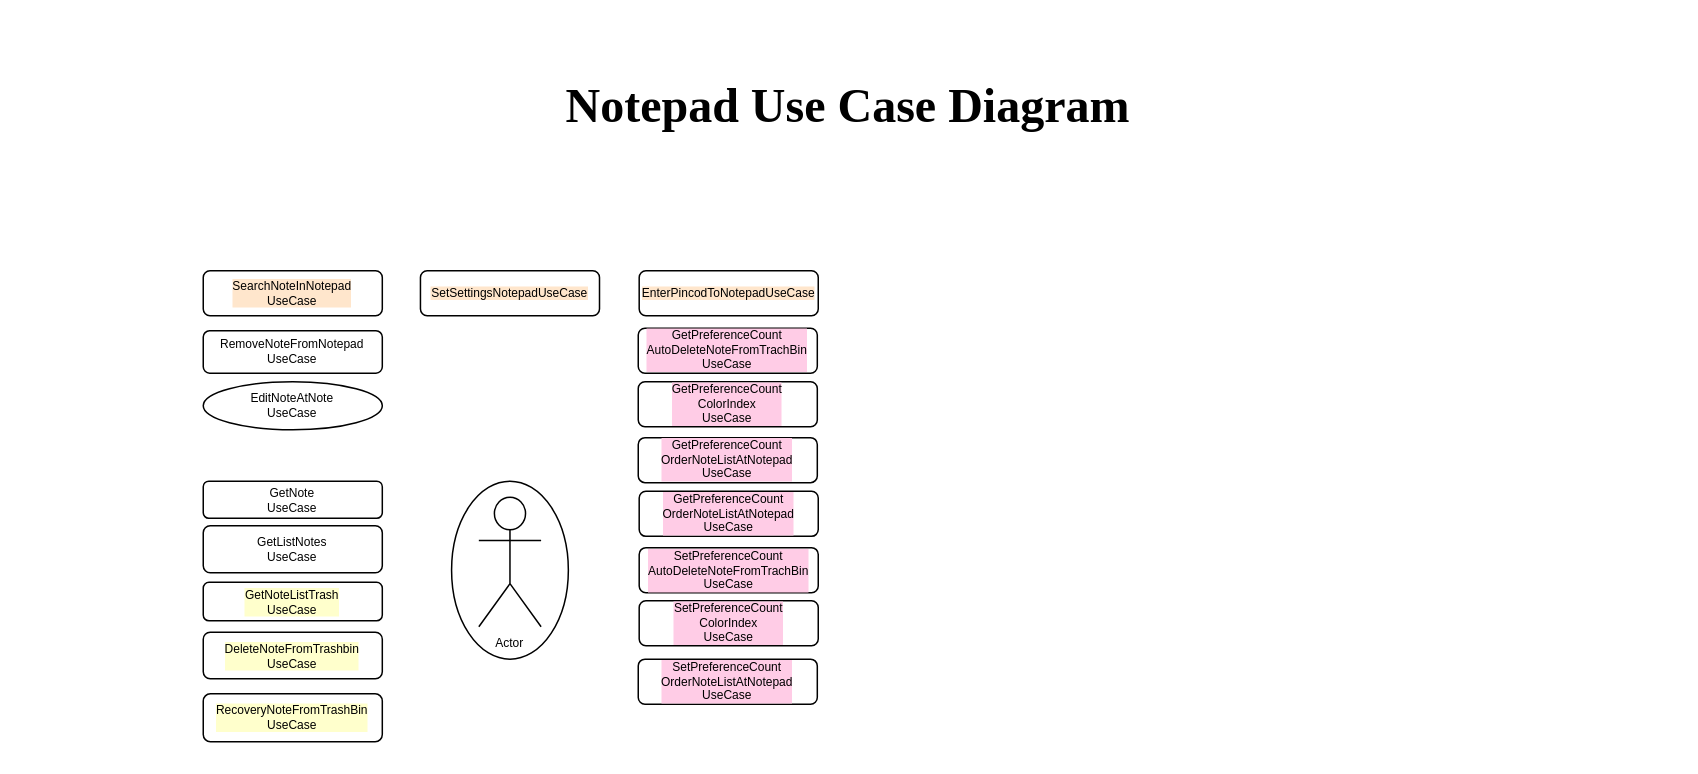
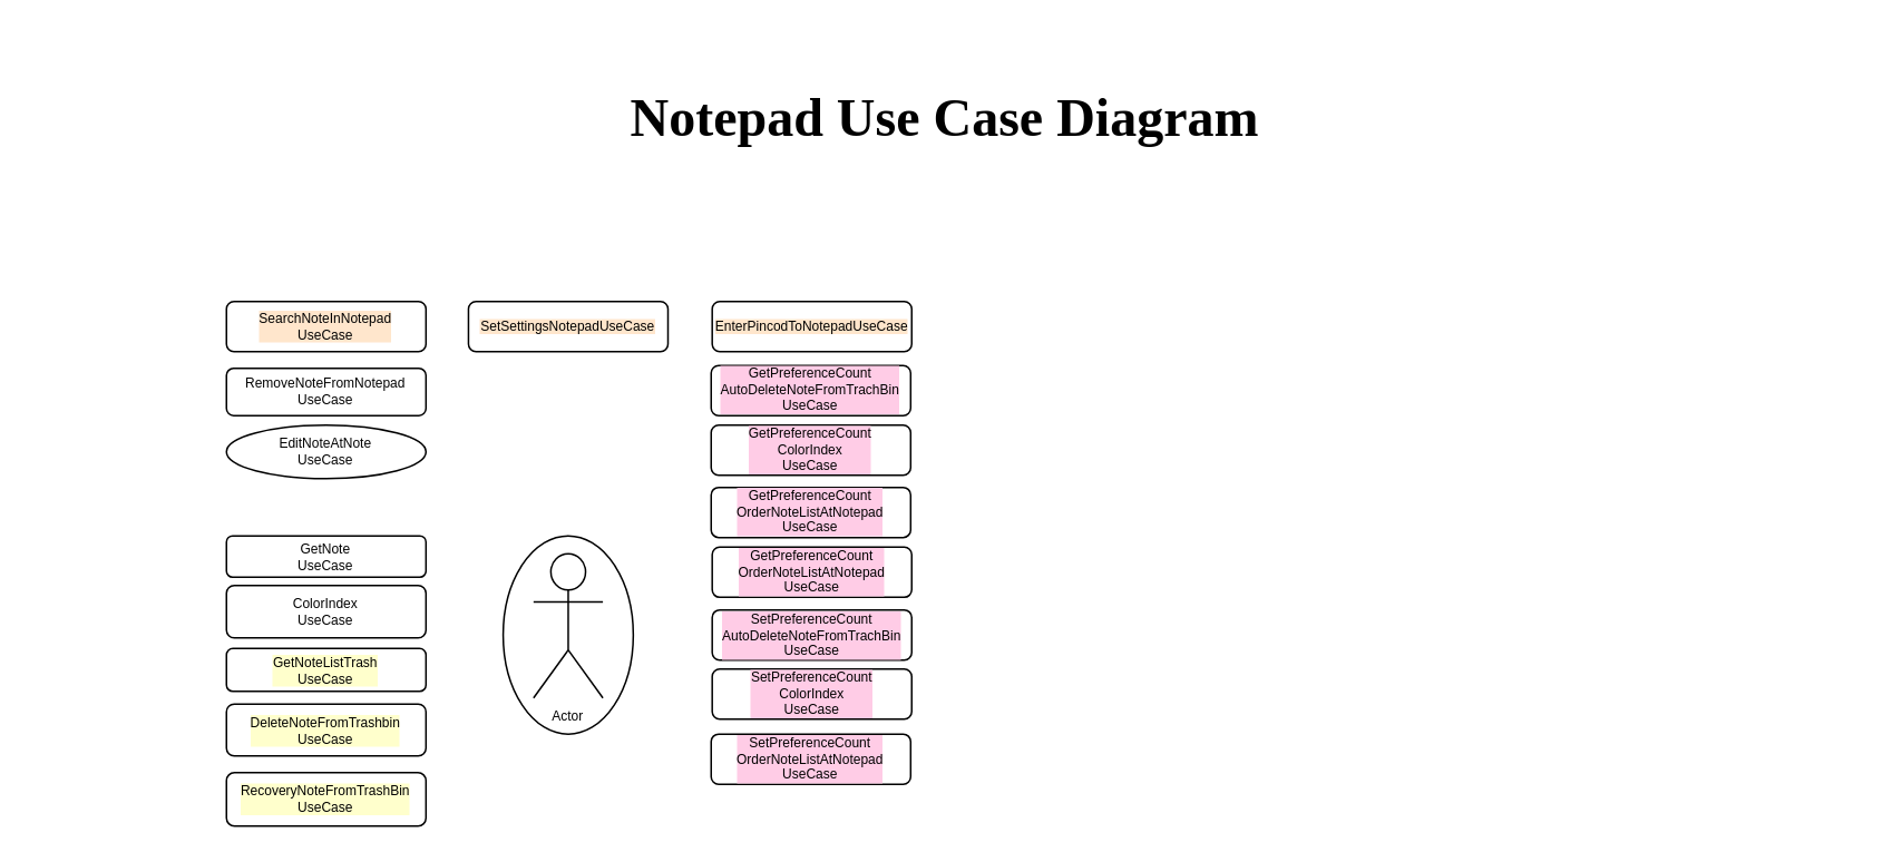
  <mxCell id="0" value="" />
  <mxCell id="1" parent="0" />
  <mxCell id="2" value="&lt;h1 class=&quot;title style-scope ytd-video-primary-info-renderer&quot;&gt;&lt;div dir=&quot;ltr&quot; style=&quot;text-align: left&quot; id=&quot;tw-target-text&quot; class=&quot;tw-data-text tw-text-large tw-ta&quot;&gt;&lt;span class=&quot;Y2IQFc&quot; lang=&quot;en&quot;&gt;Notepad Use Case Diagram&lt;/span&gt;&lt;/div&gt;&lt;/h1&gt;" style="text;html=1;strokeColor=none;fillColor=none;align=center;verticalAlign=middle;whiteSpace=wrap;rounded=0;fontSize=16;fontStyle=0;fontFamily=Times New Roman;" parent="1" vertex="1"><mxGeometry x="20" y="20" width="1090" height="100" as="geometry" /></mxCell>
  <mxCell id="3" value="Actor" style="shape=umlActor;verticalLabelPosition=bottom;verticalAlign=top;html=1;outlineConnect=0;fontSize=8;" parent="1" vertex="1"><mxGeometry x="318.722" y="331.053" width="41.519" height="86.316" as="geometry" /></mxCell>
- <mxCell id="4" value="GetListNotes&lt;br&gt;UseCase" style="rounded=1;whiteSpace=wrap;html=1;fontSize=8;" parent="1" vertex="1"><mxGeometry x="135" y="350" width="119.37" height="31.32" as="geometry" /></mxCell>
+ <mxCell id="4" value="ColorIndex&lt;br&gt;UseCase" style="rounded=1;whiteSpace=wrap;html=1;fontSize=8;" parent="1" vertex="1"><mxGeometry x="135" y="350" width="119.37" height="31.32" as="geometry" /></mxCell>
  <mxCell id="5" value="EditNoteAtNote&lt;br&gt;UseCase" style="ellipse;whiteSpace=wrap;html=1;fontSize=8;" parent="1" vertex="1"><mxGeometry x="135" y="254" width="119.37" height="31.97" as="geometry" /></mxCell>
  <mxCell id="6" value="SearchNoteInNotepad&lt;br&gt;UseCase" style="rounded=1;whiteSpace=wrap;html=1;fontSize=8;labelBackgroundColor=#FFE6CC;" parent="1" vertex="1"><mxGeometry x="135" y="180" width="119.37" height="30" as="geometry" /></mxCell>
  <mxCell id="7" value="RemoveNoteFromNotepad&lt;br&gt;UseCase" style="rounded=1;html=1;fontSize=8;whiteSpace=wrap;" parent="1" vertex="1"><mxGeometry x="135" y="220" width="119.37" height="28.29" as="geometry" /></mxCell>
  <mxCell id="8" value="&lt;span style=&quot;text-align: left; font-size: 8px;&quot;&gt;RecoveryNoteFrom&lt;/span&gt;TrashBin&lt;br&gt;UseCase" style="rounded=1;whiteSpace=wrap;html=1;fontSize=8;labelBackgroundColor=#FFFFCC;" parent="1" vertex="1"><mxGeometry x="135" y="462" width="119.37" height="31.97" as="geometry" /></mxCell>
  <mxCell id="9" value="GetNoteListTrash&lt;br&gt;UseCase" style="rounded=1;whiteSpace=wrap;html=1;fontSize=8;labelBackgroundColor=#FFFFCC;" parent="1" vertex="1"><mxGeometry x="135" y="387.71" width="119.37" height="25.66" as="geometry" /></mxCell>
  <mxCell id="10" value="&lt;span style=&quot;text-align: left; font-size: 8px;&quot;&gt;DeleteNoteFrom&lt;/span&gt;Trashbin&lt;br&gt;UseCase" style="rounded=1;whiteSpace=wrap;html=1;fontSize=8;labelBackgroundColor=#FFFFCC;" parent="1" vertex="1"><mxGeometry x="135" y="421" width="119.37" height="31.05" as="geometry" /></mxCell>
  <mxCell id="11" value="SetSettingsNotepadUseCase" style="rounded=1;whiteSpace=wrap;html=1;fontSize=8;labelBackgroundColor=#FFE6CC;" parent="1" vertex="1"><mxGeometry x="279.8" y="180" width="119.37" height="30" as="geometry" /></mxCell>
  <mxCell id="12" value="&lt;div style=&quot;text-align: left; font-size: 8px;&quot;&gt;&lt;span style=&quot;font-size: 8px;&quot;&gt;EnterPincodToNotepadUseCase&lt;/span&gt;&lt;/div&gt;" style="rounded=1;whiteSpace=wrap;html=1;fontSize=8;labelBackgroundColor=#FFE6CC;" parent="1" vertex="1"><mxGeometry x="425.63" y="180" width="119.37" height="30" as="geometry" /></mxCell>
  <mxCell id="13" value="" style="ellipse;whiteSpace=wrap;html=1;fillColor=none;fontSize=8;" parent="1" vertex="1"><mxGeometry x="300.557" y="320.263" width="77.848" height="118.684" as="geometry" /></mxCell>
  <mxCell id="14" value="GetNote&lt;br&gt;UseCase" style="rounded=1;whiteSpace=wrap;html=1;fontSize=8;" parent="1" vertex="1"><mxGeometry x="135" y="320.26" width="119.37" height="24.74" as="geometry" /></mxCell>
  <mxCell id="15" value="&lt;div style=&quot;&quot;&gt;GetPreferenceCount&lt;br&gt;AutoDeleteNoteFromTrachBin&lt;br&gt;UseCase&lt;br&gt;&lt;/div&gt;" style="rounded=1;whiteSpace=wrap;html=1;fontSize=8;labelBackgroundColor=#FFCCE6;align=center;" vertex="1" parent="1"><mxGeometry x="425" y="218.29" width="119.37" height="30" as="geometry" /></mxCell>
  <mxCell id="16" value="&lt;div style=&quot;&quot;&gt;GetPreferenceCount&lt;br&gt;ColorIndex&lt;br&gt;UseCase&lt;br&gt;&lt;/div&gt;" style="rounded=1;whiteSpace=wrap;html=1;fontSize=8;labelBackgroundColor=#FFCCE6;align=center;" vertex="1" parent="1"><mxGeometry x="425" y="254" width="119.37" height="30" as="geometry" /></mxCell>
  <mxCell id="17" value="&lt;div style=&quot;&quot;&gt;GetPreferenceCount&lt;br&gt;OrderNoteListAtNotepad&lt;br&gt;UseCase&lt;br&gt;&lt;/div&gt;" style="rounded=1;whiteSpace=wrap;html=1;fontSize=8;labelBackgroundColor=#FFCCE6;align=center;" vertex="1" parent="1"><mxGeometry x="425" y="291.25" width="119.37" height="30" as="geometry" /></mxCell>
  <mxCell id="18" value="&lt;div style=&quot;&quot;&gt;GetPreferenceCount&lt;br&gt;OrderNoteListAtNotepad&lt;br&gt;UseCase&lt;br&gt;&lt;/div&gt;" style="rounded=1;whiteSpace=wrap;html=1;fontSize=8;labelBackgroundColor=#FFCCE6;align=center;" vertex="1" parent="1"><mxGeometry x="425.63" y="327.05" width="119.37" height="30" as="geometry" /></mxCell>
  <mxCell id="19" value="&lt;div style=&quot;&quot;&gt;SetPreferenceCount&lt;br&gt;AutoDeleteNoteFromTrachBin&lt;br&gt;UseCase&lt;br&gt;&lt;/div&gt;" style="rounded=1;whiteSpace=wrap;html=1;fontSize=8;labelBackgroundColor=#FFCCE6;align=center;" vertex="1" parent="1"><mxGeometry x="425.63" y="364.61" width="119.37" height="30" as="geometry" /></mxCell>
  <mxCell id="20" value="&lt;div style=&quot;&quot;&gt;SetPreferenceCount&lt;br&gt;ColorIndex&lt;br&gt;UseCase&lt;br&gt;&lt;/div&gt;" style="rounded=1;whiteSpace=wrap;html=1;fontSize=8;labelBackgroundColor=#FFCCE6;align=center;" vertex="1" parent="1"><mxGeometry x="425.63" y="400" width="119.37" height="30" as="geometry" /></mxCell>
  <mxCell id="21" value="&lt;div style=&quot;&quot;&gt;SetPreferenceCount&lt;br&gt;OrderNoteListAtNotepad&lt;br&gt;UseCase&lt;br&gt;&lt;/div&gt;" style="rounded=1;whiteSpace=wrap;html=1;fontSize=8;labelBackgroundColor=#FFCCE6;align=center;" vertex="1" parent="1"><mxGeometry x="425" y="438.95" width="119.37" height="30" as="geometry" /></mxCell>
